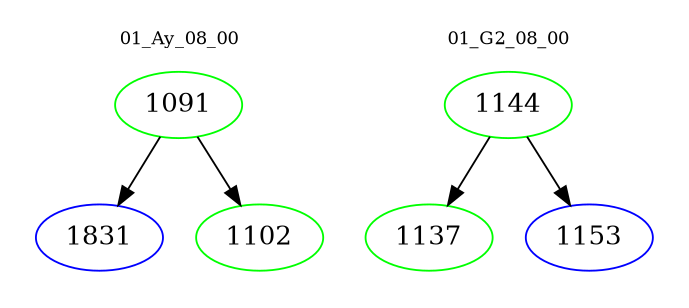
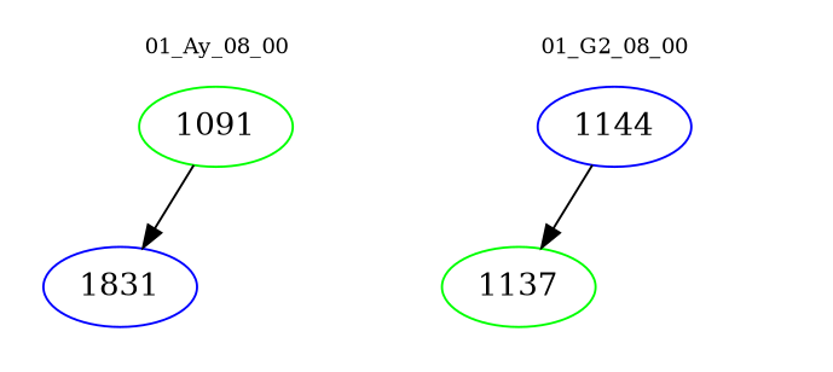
  digraph {
    node [color=green]
    edge [color=black]
    n1 [label=1091]
    n2 [color=blue label=1831]
-   n3 [label=1102]
-   n4 [label=1144]
+   n4 [color=blue label=1144]
    n5 [label=1137]
-   n6 [color=blue label=1153]
    subgraph cluster_1 {
      color=white
      fontsize=10
      label="01_Ay_08_00"
      n1
      n2
-     n3
    }
    subgraph cluster_2 {
      color=white
      fontsize=10
      label="01_G2_08_00"
      n4
      n5
-     n6
    }
    n1 -> n2
-   n1 -> n3
    n4 -> n5
-   n4 -> n6
  }
